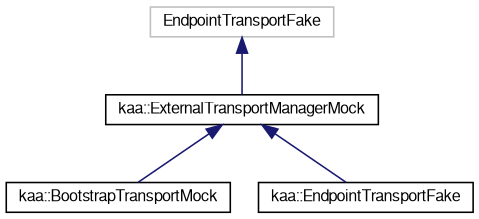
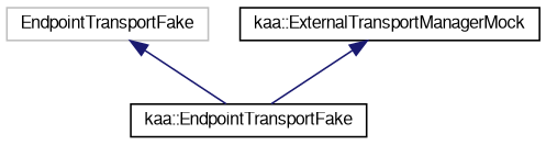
  digraph {
    rankdir=TB
    node [color=black fontname=FreeSans fontsize=10 shape=record]
    edge [color=midnightblue dir=back fontname=FreeSans fontsize=10 labelfontname=FreeSans labelfontsize=10 style=solid]
    n1 [color=grey75 height=0.2 label=EndpointTransportFake width=0.4]
    n2 [height=0.2 label="kaa::ExternalTransportManagerMock" width=0.4]
-   n3 [height=0.2 label="kaa::BootstrapTransportMock" width=0.4]
    n4 [height=0.2 label="kaa::EndpointTransportFake" width=0.4]
-   n1 -> n2
-   n2 -> n3
+   n1 -> n4
    n2 -> n4
  }
